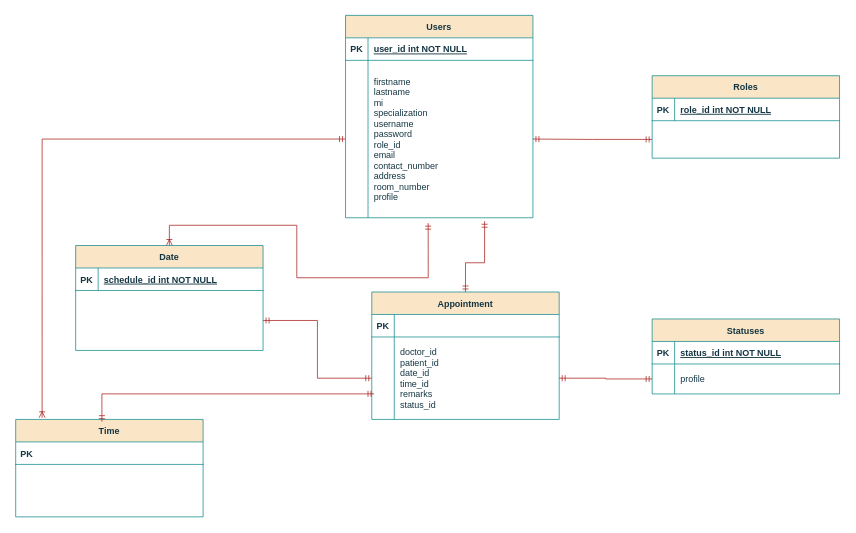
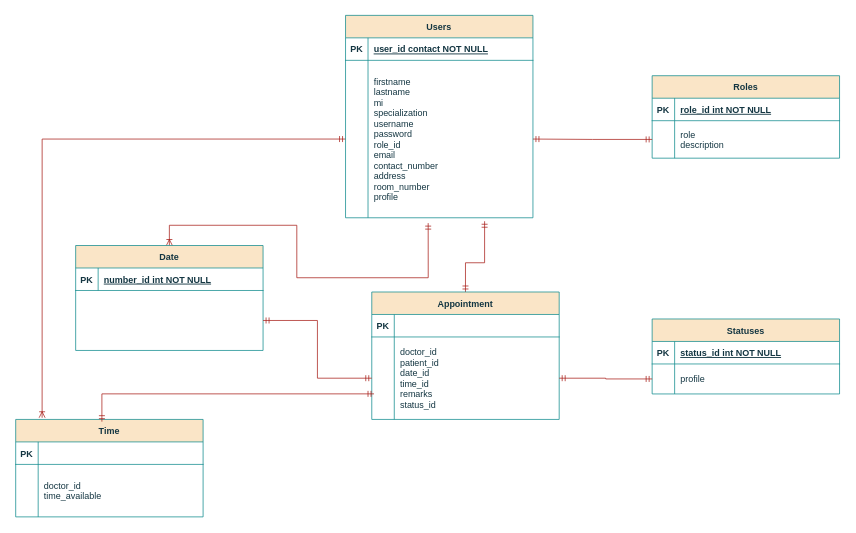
  <mxCell id="0" />
  <mxCell id="1" parent="0" />
  <mxCell id="2" style="edgeStyle=orthogonalEdgeStyle;rounded=0;orthogonalLoop=1;jettySize=auto;html=1;exitX=0.5;exitY=0;exitDx=0;exitDy=0;strokeColor=#A8201A;fontColor=#143642;fillColor=#FAE5C7;startArrow=ERmandOne;startFill=0;endArrow=ERmandOne;endFill=0;entryX=0.742;entryY=1.022;entryDx=0;entryDy=0;entryPerimeter=0;" edge="1" parent="1" source="3" target="27"><mxGeometry relative="1" as="geometry"><mxPoint x="650" y="330" as="targetPoint" /><Array as="points"><mxPoint x="620" y="350" /><mxPoint x="645" y="350" /></Array></mxGeometry></mxCell>
  <mxCell id="3" value="Appointment" style="shape=table;startSize=30;container=1;collapsible=1;childLayout=tableLayout;fixedRows=1;rowLines=0;fontStyle=1;align=center;resizeLast=1;labelBackgroundColor=none;fillColor=#FAE5C7;strokeColor=#0F8B8D;fontColor=#143642;" parent="1" vertex="1"><mxGeometry x="495" y="389" width="250" height="170" as="geometry" /></mxCell>
  <mxCell id="4" value="" style="shape=partialRectangle;collapsible=0;dropTarget=0;pointerEvents=0;fillColor=none;points=[[0,0.5],[1,0.5]];portConstraint=eastwest;top=0;left=0;right=0;bottom=1;labelBackgroundColor=none;strokeColor=#0F8B8D;fontColor=#143642;" parent="3" vertex="1"><mxGeometry y="30" width="250" height="30" as="geometry" /></mxCell>
  <mxCell id="5" value="PK" style="shape=partialRectangle;overflow=hidden;connectable=0;fillColor=none;top=0;left=0;bottom=0;right=0;fontStyle=1;labelBackgroundColor=none;strokeColor=#0F8B8D;fontColor=#143642;" parent="4" vertex="1"><mxGeometry width="30" height="30" as="geometry"><mxRectangle width="30" height="30" as="alternateBounds" /></mxGeometry></mxCell>
  <mxCell id="6" value="" style="shape=partialRectangle;collapsible=0;dropTarget=0;pointerEvents=0;fillColor=none;points=[[0,0.5],[1,0.5]];portConstraint=eastwest;top=0;left=0;right=0;bottom=0;labelBackgroundColor=none;strokeColor=#0F8B8D;fontColor=#143642;" parent="3" vertex="1"><mxGeometry y="60" width="250" height="110" as="geometry" /></mxCell>
  <mxCell id="7" value="" style="shape=partialRectangle;overflow=hidden;connectable=0;fillColor=none;top=0;left=0;bottom=0;right=0;labelBackgroundColor=none;strokeColor=#0F8B8D;fontColor=#143642;" parent="6" vertex="1"><mxGeometry width="30" height="110" as="geometry"><mxRectangle width="30" height="110" as="alternateBounds" /></mxGeometry></mxCell>
  <mxCell id="8" value="doctor_id&#10;patient_id&#10;date_id&#10;time_id&#10;remarks&#10;status_id" style="shape=partialRectangle;overflow=hidden;connectable=0;fillColor=none;top=0;left=0;bottom=0;right=0;align=left;spacingLeft=6;labelBackgroundColor=none;strokeColor=#0F8B8D;fontColor=#143642;" parent="6" vertex="1"><mxGeometry x="30" width="220" height="110" as="geometry"><mxRectangle width="220" height="110" as="alternateBounds" /></mxGeometry></mxCell>
  <mxCell id="9" style="edgeStyle=orthogonalEdgeStyle;rounded=0;orthogonalLoop=1;jettySize=auto;html=1;exitX=0.5;exitY=0;exitDx=0;exitDy=0;entryX=0.441;entryY=1.034;entryDx=0;entryDy=0;entryPerimeter=0;strokeColor=#A8201A;fontColor=#143642;fillColor=#FAE5C7;endArrow=ERmandOne;endFill=0;startArrow=ERoneToMany;startFill=0;" edge="1" parent="1" source="10" target="27"><mxGeometry relative="1" as="geometry"><Array as="points"><mxPoint x="225" y="300" /><mxPoint x="395" y="300" /><mxPoint x="395" y="370" /><mxPoint x="570" y="370" /></Array></mxGeometry></mxCell>
  <mxCell id="10" value="Date" style="shape=table;startSize=30;container=1;collapsible=1;childLayout=tableLayout;fixedRows=1;rowLines=0;fontStyle=1;align=center;resizeLast=1;labelBackgroundColor=none;fillColor=#FAE5C7;strokeColor=#0F8B8D;fontColor=#143642;" parent="1" vertex="1"><mxGeometry x="100" y="327" width="250" height="140" as="geometry" /></mxCell>
  <mxCell id="11" value="" style="shape=partialRectangle;collapsible=0;dropTarget=0;pointerEvents=0;fillColor=none;points=[[0,0.5],[1,0.5]];portConstraint=eastwest;top=0;left=0;right=0;bottom=1;labelBackgroundColor=none;strokeColor=#0F8B8D;fontColor=#143642;" parent="10" vertex="1"><mxGeometry y="30" width="250" height="30" as="geometry" /></mxCell>
  <mxCell id="12" value="PK" style="shape=partialRectangle;overflow=hidden;connectable=0;fillColor=none;top=0;left=0;bottom=0;right=0;fontStyle=1;labelBackgroundColor=none;strokeColor=#0F8B8D;fontColor=#143642;" parent="11" vertex="1"><mxGeometry width="30" height="30" as="geometry"><mxRectangle width="30" height="30" as="alternateBounds" /></mxGeometry></mxCell>
- <mxCell id="13" value="schedule_id int NOT NULL " style="shape=partialRectangle;overflow=hidden;connectable=0;fillColor=none;top=0;left=0;bottom=0;right=0;align=left;spacingLeft=6;fontStyle=5;labelBackgroundColor=none;strokeColor=#0F8B8D;fontColor=#143642;" parent="11" vertex="1"><mxGeometry x="30" width="220" height="30" as="geometry"><mxRectangle width="220" height="30" as="alternateBounds" /></mxGeometry></mxCell>
+ <mxCell id="13" value="number_id int NOT NULL " style="shape=partialRectangle;overflow=hidden;connectable=0;fillColor=none;top=0;left=0;bottom=0;right=0;align=left;spacingLeft=6;fontStyle=5;labelBackgroundColor=none;strokeColor=#0F8B8D;fontColor=#143642;" parent="11" vertex="1"><mxGeometry x="30" width="220" height="30" as="geometry"><mxRectangle width="220" height="30" as="alternateBounds" /></mxGeometry></mxCell>
  <mxCell id="14" value="" style="shape=partialRectangle;collapsible=0;dropTarget=0;pointerEvents=0;fillColor=none;points=[[0,0.5],[1,0.5]];portConstraint=eastwest;top=0;left=0;right=0;bottom=0;labelBackgroundColor=none;strokeColor=#0F8B8D;fontColor=#143642;" parent="10" vertex="1"><mxGeometry y="60" width="250" height="80" as="geometry" /></mxCell>
  <mxCell id="15" value="" style="shape=partialRectangle;overflow=hidden;connectable=0;fillColor=none;top=0;left=0;bottom=0;right=0;labelBackgroundColor=none;strokeColor=#0F8B8D;fontColor=#143642;" parent="14" vertex="1"><mxGeometry width="30" height="80" as="geometry"><mxRectangle width="30" height="80" as="alternateBounds" /></mxGeometry></mxCell>
  <mxCell id="16" style="edgeStyle=orthogonalEdgeStyle;rounded=0;orthogonalLoop=1;jettySize=auto;html=1;exitX=0.141;exitY=-0.017;exitDx=0;exitDy=0;strokeColor=#A8201A;fontColor=#143642;fillColor=#FAE5C7;endArrow=ERmandOne;endFill=0;startArrow=ERoneToMany;startFill=0;exitPerimeter=0;" edge="1" parent="1" source="17" target="27"><mxGeometry relative="1" as="geometry"><mxPoint x="65" y="480" as="sourcePoint" /></mxGeometry></mxCell>
  <mxCell id="17" value="Time" style="shape=table;startSize=30;container=1;collapsible=1;childLayout=tableLayout;fixedRows=1;rowLines=0;fontStyle=1;align=center;resizeLast=1;labelBackgroundColor=none;fillColor=#FAE5C7;strokeColor=#0F8B8D;fontColor=#143642;" parent="1" vertex="1"><mxGeometry x="20" y="559" width="250" height="130" as="geometry" /></mxCell>
  <mxCell id="18" value="" style="shape=partialRectangle;collapsible=0;dropTarget=0;pointerEvents=0;fillColor=none;points=[[0,0.5],[1,0.5]];portConstraint=eastwest;top=0;left=0;right=0;bottom=1;labelBackgroundColor=none;strokeColor=#0F8B8D;fontColor=#143642;" parent="17" vertex="1"><mxGeometry y="30" width="250" height="30" as="geometry" /></mxCell>
  <mxCell id="19" value="PK" style="shape=partialRectangle;overflow=hidden;connectable=0;fillColor=none;top=0;left=0;bottom=0;right=0;fontStyle=1;labelBackgroundColor=none;strokeColor=#0F8B8D;fontColor=#143642;" parent="18" vertex="1"><mxGeometry width="30" height="30" as="geometry"><mxRectangle width="30" height="30" as="alternateBounds" /></mxGeometry></mxCell>
  <mxCell id="20" value="" style="shape=partialRectangle;collapsible=0;dropTarget=0;pointerEvents=0;fillColor=none;points=[[0,0.5],[1,0.5]];portConstraint=eastwest;top=0;left=0;right=0;bottom=0;labelBackgroundColor=none;strokeColor=#0F8B8D;fontColor=#143642;" parent="17" vertex="1"><mxGeometry y="60" width="250" height="70" as="geometry" /></mxCell>
  <mxCell id="21" value="" style="shape=partialRectangle;overflow=hidden;connectable=0;fillColor=none;top=0;left=0;bottom=0;right=0;labelBackgroundColor=none;strokeColor=#0F8B8D;fontColor=#143642;" parent="20" vertex="1"><mxGeometry width="30" height="70" as="geometry"><mxRectangle width="30" height="70" as="alternateBounds" /></mxGeometry></mxCell>
+ <mxCell id="22" value="doctor_id&#10;time_available" style="shape=partialRectangle;overflow=hidden;connectable=0;fillColor=none;top=0;left=0;bottom=0;right=0;align=left;spacingLeft=6;labelBackgroundColor=none;strokeColor=#0F8B8D;fontColor=#143642;" parent="20" vertex="1"><mxGeometry x="30" width="220" height="70" as="geometry"><mxRectangle width="220" height="70" as="alternateBounds" /></mxGeometry></mxCell>
  <mxCell id="23" value="Users" style="shape=table;startSize=30;container=1;collapsible=1;childLayout=tableLayout;fixedRows=1;rowLines=0;fontStyle=1;align=center;resizeLast=1;labelBackgroundColor=none;fillColor=#FAE5C7;strokeColor=#0F8B8D;fontColor=#143642;" vertex="1" parent="1"><mxGeometry x="460" y="20" width="250" height="270.0" as="geometry" /></mxCell>
  <mxCell id="24" value="" style="shape=partialRectangle;collapsible=0;dropTarget=0;pointerEvents=0;fillColor=none;points=[[0,0.5],[1,0.5]];portConstraint=eastwest;top=0;left=0;right=0;bottom=1;labelBackgroundColor=none;strokeColor=#0F8B8D;fontColor=#143642;" vertex="1" parent="23"><mxGeometry y="30" width="250" height="30" as="geometry" /></mxCell>
  <mxCell id="25" value="PK" style="shape=partialRectangle;overflow=hidden;connectable=0;fillColor=none;top=0;left=0;bottom=0;right=0;fontStyle=1;labelBackgroundColor=none;strokeColor=#0F8B8D;fontColor=#143642;" vertex="1" parent="24"><mxGeometry width="30" height="30" as="geometry"><mxRectangle width="30" height="30" as="alternateBounds" /></mxGeometry></mxCell>
- <mxCell id="26" value="user_id int NOT NULL " style="shape=partialRectangle;overflow=hidden;connectable=0;fillColor=none;top=0;left=0;bottom=0;right=0;align=left;spacingLeft=6;fontStyle=5;labelBackgroundColor=none;strokeColor=#0F8B8D;fontColor=#143642;" vertex="1" parent="24"><mxGeometry x="30" width="220" height="30" as="geometry"><mxRectangle width="220" height="30" as="alternateBounds" /></mxGeometry></mxCell>
+ <mxCell id="26" value="user_id contact NOT NULL " style="shape=partialRectangle;overflow=hidden;connectable=0;fillColor=none;top=0;left=0;bottom=0;right=0;align=left;spacingLeft=6;fontStyle=5;labelBackgroundColor=none;strokeColor=#0F8B8D;fontColor=#143642;" vertex="1" parent="24"><mxGeometry x="30" width="220" height="30" as="geometry"><mxRectangle width="220" height="30" as="alternateBounds" /></mxGeometry></mxCell>
  <mxCell id="27" value="" style="shape=partialRectangle;collapsible=0;dropTarget=0;pointerEvents=0;fillColor=none;points=[[0,0.5],[1,0.5]];portConstraint=eastwest;top=0;left=0;right=0;bottom=0;labelBackgroundColor=none;strokeColor=#0F8B8D;fontColor=#143642;" vertex="1" parent="23"><mxGeometry y="60" width="250" height="210" as="geometry" /></mxCell>
  <mxCell id="28" value="" style="shape=partialRectangle;overflow=hidden;connectable=0;fillColor=none;top=0;left=0;bottom=0;right=0;labelBackgroundColor=none;strokeColor=#0F8B8D;fontColor=#143642;" vertex="1" parent="27"><mxGeometry width="30" height="210" as="geometry"><mxRectangle width="30" height="210" as="alternateBounds" /></mxGeometry></mxCell>
  <mxCell id="29" value="firstname&#10;lastname&#10;mi&#10;specialization&#10;username&#10;password&#10;role_id&#10;email&#10;contact_number&#10;address&#10;room_number&#10;profile" style="shape=partialRectangle;overflow=hidden;connectable=0;fillColor=none;top=0;left=0;bottom=0;right=0;align=left;spacingLeft=6;labelBackgroundColor=none;strokeColor=#0F8B8D;fontColor=#143642;" vertex="1" parent="27"><mxGeometry x="30" width="220" height="210" as="geometry"><mxRectangle width="220" height="210" as="alternateBounds" /></mxGeometry></mxCell>
  <mxCell id="30" value="Roles" style="shape=table;startSize=30;container=1;collapsible=1;childLayout=tableLayout;fixedRows=1;rowLines=0;fontStyle=1;align=center;resizeLast=1;labelBackgroundColor=none;fillColor=#FAE5C7;strokeColor=#0F8B8D;fontColor=#143642;" vertex="1" parent="1"><mxGeometry x="869" y="100.5" width="250" height="110" as="geometry" /></mxCell>
  <mxCell id="31" value="" style="shape=partialRectangle;collapsible=0;dropTarget=0;pointerEvents=0;fillColor=none;points=[[0,0.5],[1,0.5]];portConstraint=eastwest;top=0;left=0;right=0;bottom=1;labelBackgroundColor=none;strokeColor=#0F8B8D;fontColor=#143642;" vertex="1" parent="30"><mxGeometry y="30" width="250" height="30" as="geometry" /></mxCell>
  <mxCell id="32" value="PK" style="shape=partialRectangle;overflow=hidden;connectable=0;fillColor=none;top=0;left=0;bottom=0;right=0;fontStyle=1;labelBackgroundColor=none;strokeColor=#0F8B8D;fontColor=#143642;" vertex="1" parent="31"><mxGeometry width="30" height="30" as="geometry"><mxRectangle width="30" height="30" as="alternateBounds" /></mxGeometry></mxCell>
  <mxCell id="33" value="role_id int NOT NULL " style="shape=partialRectangle;overflow=hidden;connectable=0;fillColor=none;top=0;left=0;bottom=0;right=0;align=left;spacingLeft=6;fontStyle=5;labelBackgroundColor=none;strokeColor=#0F8B8D;fontColor=#143642;" vertex="1" parent="31"><mxGeometry x="30" width="220" height="30" as="geometry"><mxRectangle width="220" height="30" as="alternateBounds" /></mxGeometry></mxCell>
  <mxCell id="34" value="" style="shape=partialRectangle;collapsible=0;dropTarget=0;pointerEvents=0;fillColor=none;points=[[0,0.5],[1,0.5]];portConstraint=eastwest;top=0;left=0;right=0;bottom=0;labelBackgroundColor=none;strokeColor=#0F8B8D;fontColor=#143642;" vertex="1" parent="30"><mxGeometry y="60" width="250" height="50" as="geometry" /></mxCell>
  <mxCell id="35" value="" style="shape=partialRectangle;overflow=hidden;connectable=0;fillColor=none;top=0;left=0;bottom=0;right=0;labelBackgroundColor=none;strokeColor=#0F8B8D;fontColor=#143642;" vertex="1" parent="34"><mxGeometry width="30" height="50" as="geometry"><mxRectangle width="30" height="50" as="alternateBounds" /></mxGeometry></mxCell>
+ <mxCell id="36" value="role&#10;description" style="shape=partialRectangle;overflow=hidden;connectable=0;fillColor=none;top=0;left=0;bottom=0;right=0;align=left;spacingLeft=6;labelBackgroundColor=none;strokeColor=#0F8B8D;fontColor=#143642;" vertex="1" parent="34"><mxGeometry x="30" width="220" height="50" as="geometry"><mxRectangle width="220" height="50" as="alternateBounds" /></mxGeometry></mxCell>
  <mxCell id="37" style="edgeStyle=orthogonalEdgeStyle;rounded=0;orthogonalLoop=1;jettySize=auto;html=1;exitX=0;exitY=0.5;exitDx=0;exitDy=0;startArrow=ERmandOne;startFill=0;endArrow=ERmandOne;endFill=0;labelBackgroundColor=none;strokeColor=#A8201A;fontColor=default;" edge="1" parent="1" source="34" target="27"><mxGeometry relative="1" as="geometry" /></mxCell>
  <mxCell id="38" value="Statuses" style="shape=table;startSize=30;container=1;collapsible=1;childLayout=tableLayout;fixedRows=1;rowLines=0;fontStyle=1;align=center;resizeLast=1;labelBackgroundColor=none;fillColor=#FAE5C7;strokeColor=#0F8B8D;fontColor=#143642;" vertex="1" parent="1"><mxGeometry x="869" y="425" width="250" height="100" as="geometry" /></mxCell>
  <mxCell id="39" value="" style="shape=partialRectangle;collapsible=0;dropTarget=0;pointerEvents=0;fillColor=none;points=[[0,0.5],[1,0.5]];portConstraint=eastwest;top=0;left=0;right=0;bottom=1;labelBackgroundColor=none;strokeColor=#0F8B8D;fontColor=#143642;" vertex="1" parent="38"><mxGeometry y="30" width="250" height="30" as="geometry" /></mxCell>
  <mxCell id="40" value="PK" style="shape=partialRectangle;overflow=hidden;connectable=0;fillColor=none;top=0;left=0;bottom=0;right=0;fontStyle=1;labelBackgroundColor=none;strokeColor=#0F8B8D;fontColor=#143642;" vertex="1" parent="39"><mxGeometry width="30" height="30" as="geometry"><mxRectangle width="30" height="30" as="alternateBounds" /></mxGeometry></mxCell>
  <mxCell id="41" value="status_id int NOT NULL " style="shape=partialRectangle;overflow=hidden;connectable=0;fillColor=none;top=0;left=0;bottom=0;right=0;align=left;spacingLeft=6;fontStyle=5;labelBackgroundColor=none;strokeColor=#0F8B8D;fontColor=#143642;" vertex="1" parent="39"><mxGeometry x="30" width="220" height="30" as="geometry"><mxRectangle width="220" height="30" as="alternateBounds" /></mxGeometry></mxCell>
  <mxCell id="42" value="" style="shape=partialRectangle;collapsible=0;dropTarget=0;pointerEvents=0;fillColor=none;points=[[0,0.5],[1,0.5]];portConstraint=eastwest;top=0;left=0;right=0;bottom=0;labelBackgroundColor=none;strokeColor=#0F8B8D;fontColor=#143642;" vertex="1" parent="38"><mxGeometry y="60" width="250" height="40" as="geometry" /></mxCell>
  <mxCell id="43" value="" style="shape=partialRectangle;overflow=hidden;connectable=0;fillColor=none;top=0;left=0;bottom=0;right=0;labelBackgroundColor=none;strokeColor=#0F8B8D;fontColor=#143642;" vertex="1" parent="42"><mxGeometry width="30" height="40" as="geometry"><mxRectangle width="30" height="40" as="alternateBounds" /></mxGeometry></mxCell>
  <mxCell id="44" value="profile" style="shape=partialRectangle;overflow=hidden;connectable=0;fillColor=none;top=0;left=0;bottom=0;right=0;align=left;spacingLeft=6;labelBackgroundColor=none;strokeColor=#0F8B8D;fontColor=#143642;" vertex="1" parent="42"><mxGeometry x="30" width="220" height="40" as="geometry"><mxRectangle width="220" height="40" as="alternateBounds" /></mxGeometry></mxCell>
  <mxCell id="45" style="edgeStyle=orthogonalEdgeStyle;rounded=0;orthogonalLoop=1;jettySize=auto;html=1;strokeColor=#A8201A;fontColor=#143642;fillColor=#FAE5C7;startArrow=ERmandOne;startFill=0;endArrow=ERmandOne;endFill=0;" edge="1" parent="1" source="42" target="6"><mxGeometry relative="1" as="geometry" /></mxCell>
  <mxCell id="46" style="edgeStyle=orthogonalEdgeStyle;rounded=0;orthogonalLoop=1;jettySize=auto;html=1;exitX=1;exitY=0.5;exitDx=0;exitDy=0;strokeColor=#A8201A;fontColor=#143642;fillColor=#FAE5C7;startArrow=ERmandOne;startFill=0;endArrow=ERmandOne;endFill=0;" edge="1" parent="1" source="14" target="6"><mxGeometry relative="1" as="geometry" /></mxCell>
  <mxCell id="47" style="edgeStyle=orthogonalEdgeStyle;rounded=0;orthogonalLoop=1;jettySize=auto;html=1;entryX=0.012;entryY=0.69;entryDx=0;entryDy=0;entryPerimeter=0;strokeColor=#A8201A;fontColor=#143642;fillColor=#FAE5C7;startArrow=ERmandOne;startFill=0;endArrow=ERmandOne;endFill=0;exitX=0.46;exitY=0.023;exitDx=0;exitDy=0;exitPerimeter=0;" edge="1" parent="1" source="17" target="6"><mxGeometry relative="1" as="geometry"><mxPoint x="190" y="575.059" as="sourcePoint" /><Array as="points"><mxPoint x="135" y="525" /></Array></mxGeometry></mxCell>
